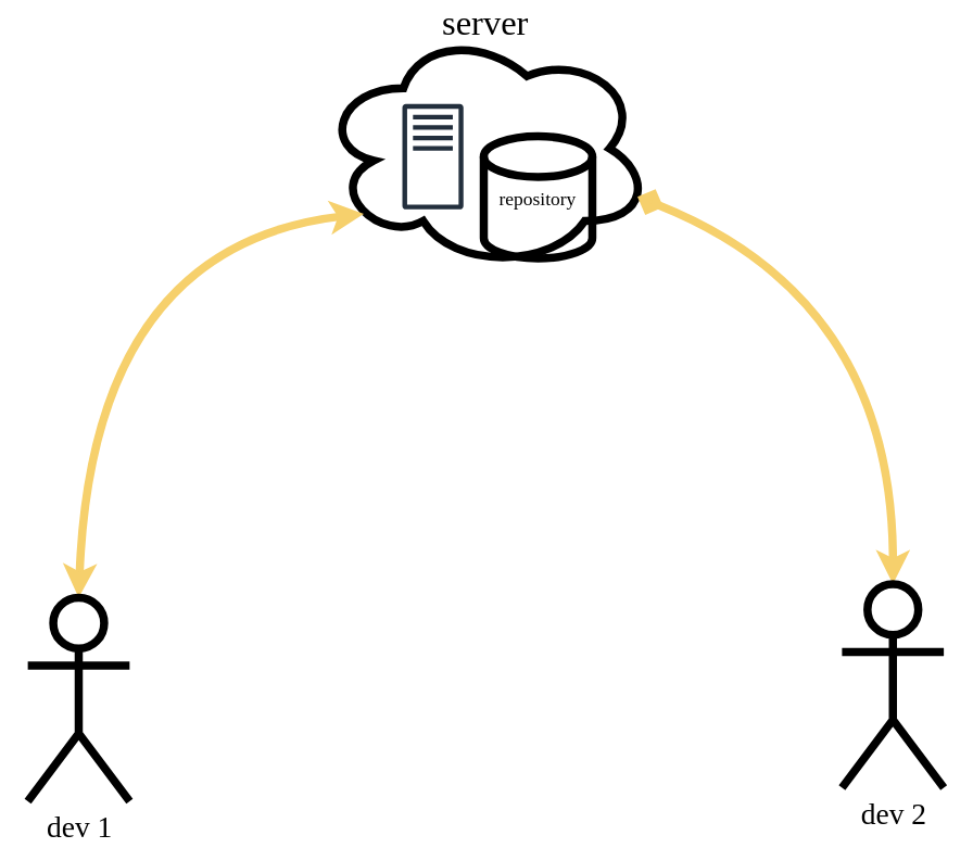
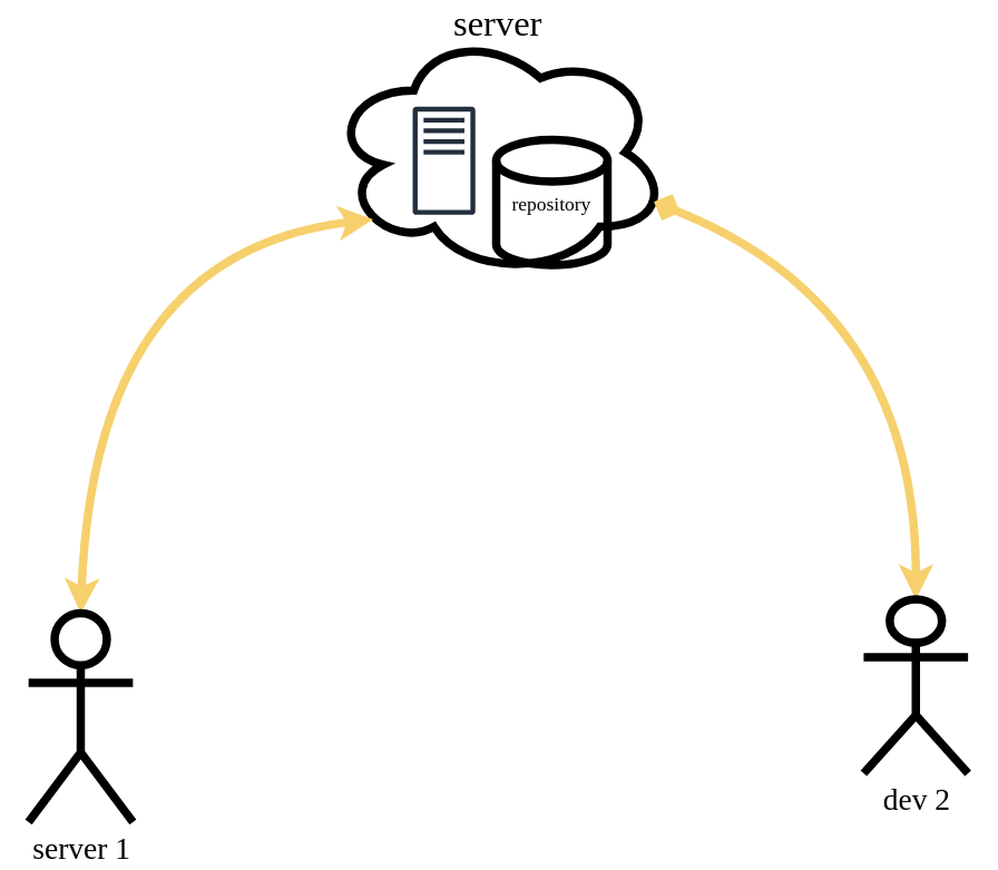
  <mxCell id="0" />
  <mxCell id="1" parent="0" />
  <mxCell id="2" value="" style="group;strokeWidth=6;" parent="1" vertex="1" connectable="0"><mxGeometry x="236" y="20" width="243" height="178" as="geometry" /></mxCell>
  <mxCell id="3" value="&lt;font style=&quot;font-size: 26px; font-weight: normal;&quot;&gt;server&lt;/font&gt;" style="ellipse;shape=cloud;whiteSpace=wrap;html=1;fillColor=none;strokeWidth=6;fontSize=22;fontFamily=Source Sans Pro;fontSource=https%3A%2F%2Ffonts.googleapis.com%2Fcss%3Ffamily%3DSource%2BSans%2BPro;labelPosition=center;verticalLabelPosition=top;align=center;verticalAlign=bottom;fontStyle=1;spacingBottom=-15;" parent="2" vertex="1"><mxGeometry width="243" height="178" as="geometry" /></mxCell>
  <mxCell id="4" value="" style="sketch=0;outlineConnect=0;fontColor=#232F3E;gradientColor=none;fillColor=#232F3D;strokeColor=none;dashed=0;verticalLabelPosition=bottom;verticalAlign=top;align=center;html=1;fontSize=12;fontStyle=0;aspect=fixed;pointerEvents=1;shape=mxgraph.aws4.traditional_server;strokeWidth=6;" parent="2" vertex="1"><mxGeometry x="60" y="56" width="45" height="78" as="geometry" /></mxCell>
  <mxCell id="5" value="&lt;font style=&quot;font-size: 14px;&quot;&gt;repository&lt;/font&gt;" style="strokeWidth=6;html=1;shape=mxgraph.flowchart.database;whiteSpace=wrap;fillColor=none;fontFamily=Source Sans Pro;fontSource=https%3A%2F%2Ffonts.googleapis.com%2Fcss%3Ffamily%3DSource%2BSans%2BPro;fontSize=16;" parent="2" vertex="1"><mxGeometry x="120" y="80" width="80" height="90" as="geometry" /></mxCell>
  <mxCell id="6" style="orthogonalLoop=1;jettySize=auto;html=1;exitX=0.5;exitY=0;exitDx=0;exitDy=0;exitPerimeter=0;entryX=0.13;entryY=0.77;entryDx=0;entryDy=0;entryPerimeter=0;fontFamily=Source Sans Pro;fontSource=https%3A%2F%2Ffonts.googleapis.com%2Fcss%3Ffamily%3DSource%2BSans%2BPro;fontSize=22;strokeColor=#F6D06C;targetPerimeterSpacing=-31;sourcePerimeterSpacing=0;strokeWidth=6;shadow=0;sketch=0;startArrow=classic;startFill=1;curved=1;endSize=6;" parent="1" source="7" target="3" edge="1"><mxGeometry relative="1" as="geometry"><Array as="points"><mxPoint x="67" y="180" /></Array></mxGeometry></mxCell>
- <mxCell id="7" value="dev 1" style="shape=umlActor;verticalLabelPosition=bottom;verticalAlign=top;html=1;outlineConnect=0;strokeWidth=6;fontFamily=Source Sans Pro;fontSource=https%3A%2F%2Ffonts.googleapis.com%2Fcss%3Ffamily%3DSource%2BSans%2BPro;fontSize=22;fillColor=none;" parent="1" vertex="1"><mxGeometry x="20" y="440" width="75" height="150" as="geometry" /></mxCell>
+ <mxCell id="7" value="server 1" style="shape=umlActor;verticalLabelPosition=bottom;verticalAlign=top;html=1;outlineConnect=0;strokeWidth=6;fontFamily=Source Sans Pro;fontSource=https%3A%2F%2Ffonts.googleapis.com%2Fcss%3Ffamily%3DSource%2BSans%2BPro;fontSize=22;fillColor=none;" parent="1" vertex="1"><mxGeometry x="20" y="440" width="75" height="150" as="geometry" /></mxCell>
  <mxCell id="8" style="edgeStyle=none;curved=1;sketch=0;orthogonalLoop=1;jettySize=auto;html=1;exitX=0.5;exitY=0;exitDx=0;exitDy=0;exitPerimeter=0;entryX=0.96;entryY=0.7;entryDx=0;entryDy=0;entryPerimeter=0;shadow=0;strokeColor=#F6D06C;strokeWidth=6;fontFamily=Source Sans Pro;fontSource=https%3A%2F%2Ffonts.googleapis.com%2Fcss%3Ffamily%3DSource%2BSans%2BPro;fontSize=22;startArrow=classic;startFill=1;endSize=6;sourcePerimeterSpacing=0;targetPerimeterSpacing=-31;endArrow=diamond;" parent="1" source="9" target="3" edge="1"><mxGeometry relative="1" as="geometry"><Array as="points"><mxPoint x="658" y="220" /></Array></mxGeometry></mxCell>
- <mxCell id="9" value="dev 2" style="shape=umlActor;verticalLabelPosition=bottom;verticalAlign=top;html=1;outlineConnect=0;strokeWidth=6;fontFamily=Source Sans Pro;fontSource=https%3A%2F%2Ffonts.googleapis.com%2Fcss%3Ffamily%3DSource%2BSans%2BPro;fontSize=22;fillColor=none;" parent="1" vertex="1"><mxGeometry x="620" y="430" width="75" height="150" as="geometry" /></mxCell>
+ <mxCell id="9" value="dev 2" style="shape=umlActor;verticalLabelPosition=bottom;verticalAlign=top;html=1;outlineConnect=0;strokeWidth=6;fontFamily=Source Sans Pro;fontSource=https%3A%2F%2Ffonts.googleapis.com%2Fcss%3Ffamily%3DSource%2BSans%2BPro;fontSize=22;fillColor=none;" parent="1" vertex="1"><mxGeometry x="620" y="430" width="75" height="125" as="geometry" /></mxCell>
